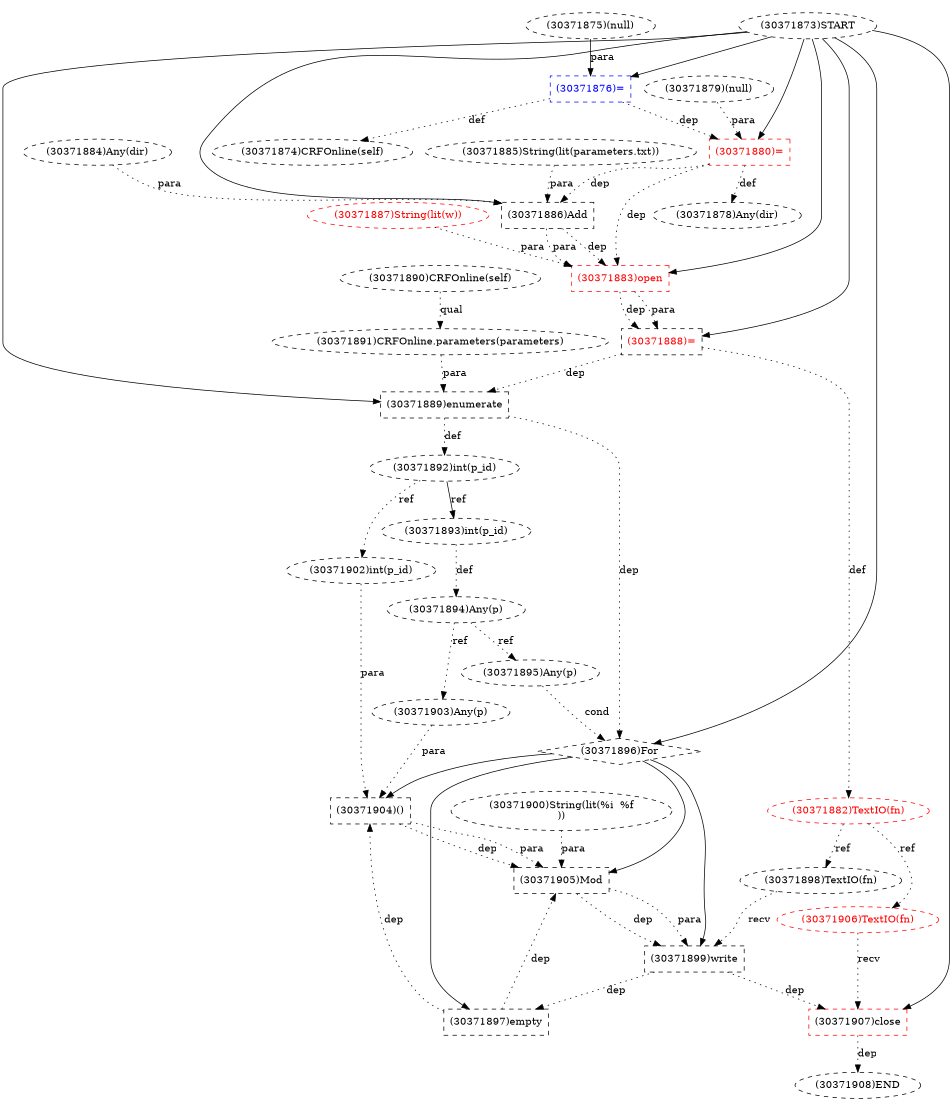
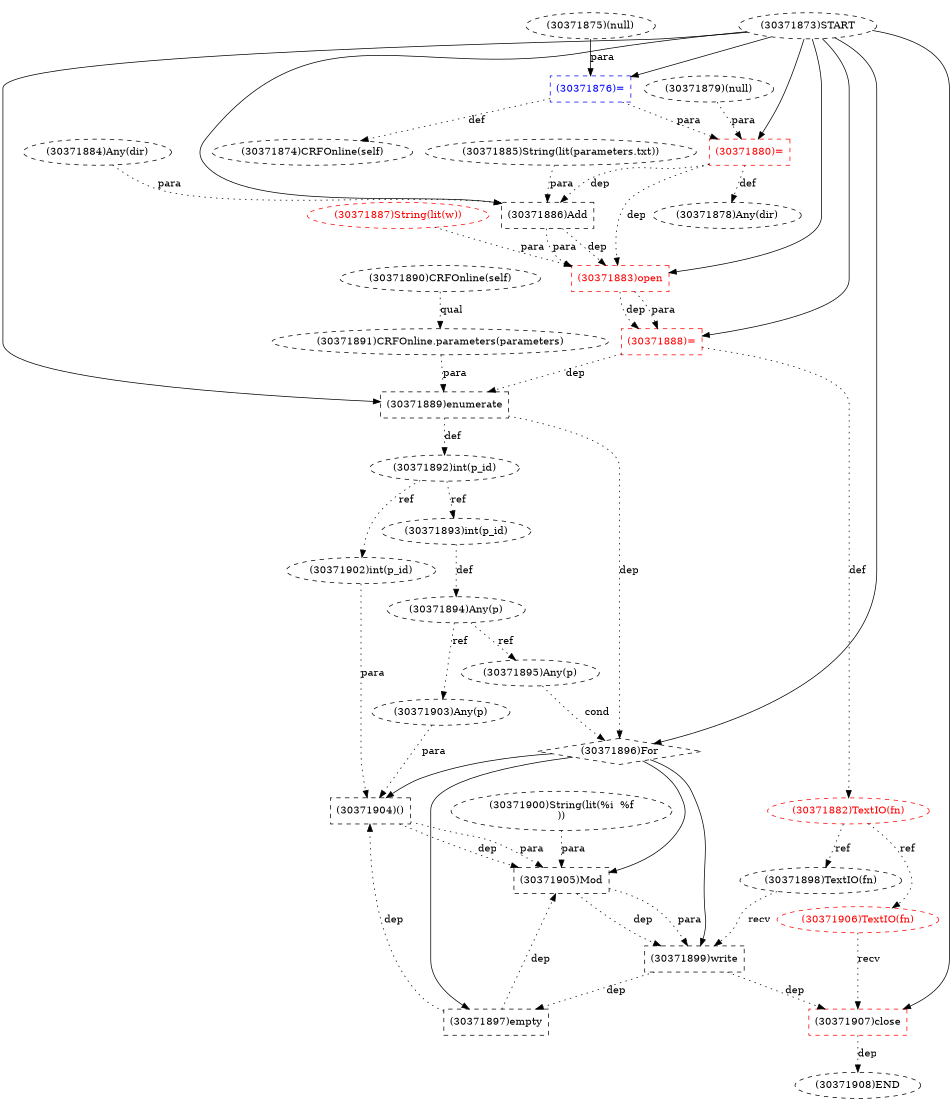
  digraph {
    node [shape=ellipse style=dashed]
    edge [style=dotted]
    n1 [label="(30371902)int(p_id)"]
    n2 [label="(30371904)()" shape=box]
    n3 [label="(30371905)Mod" shape=box]
    n4 [label="(30371903)Any(p)"]
    n5 [color=blue fontcolor=blue label="(30371876)=" shape=box]
    n6 [color=red fontcolor=red label="(30371880)=" shape=box]
    n7 [label="(30371874)CRFOnline(self)"]
    n8 [label="(30371886)Add" shape=box]
    n9 [label="(30371878)Any(dir)"]
    n10 [color=red fontcolor=red label="(30371883)open" shape=box]
    n11 [label="(30371885)String(lit(parameters.txt))"]
-   n12 [color=black fontcolor=red label="(30371888)=" shape=box]
+   n12 [color=red fontcolor=red label="(30371888)=" shape=box]
    n13 [label="(30371892)int(p_id)"]
    n14 [label="(30371893)int(p_id)"]
    n15 [label="(30371894)Any(p)"]
    n16 [label="(30371875)(null)"]
    n17 [label="(30371889)enumerate" shape=box]
    n18 [label="(30371896)For" shape=diamond]
    n19 [label="(30371899)write" shape=box]
    n20 [label="(30371897)empty" shape=box]
    n21 [label="(30371891)CRFOnline.parameters(parameters)"]
    n22 [label="(30371895)Any(p)"]
    n23 [color=red fontcolor=red label="(30371906)TextIO(fn)"]
    n24 [color=red fontcolor=black label="(30371907)close" shape=box]
    n25 [label="(30371908)END" shape=""]
    n26 [label="(30371900)String(lit(%i	%f\n))"]
    n27 [color=red fontcolor=red label="(30371882)TextIO(fn)"]
    n28 [label="(30371898)TextIO(fn)"]
    n29 [label="(30371879)(null)"]
    n30 [label="(30371873)START" shape=""]
    n31 [label="(30371890)CRFOnline(self)"]
    n32 [label="(30371884)Any(dir)"]
    n33 [color=red fontcolor=red label="(30371887)String(lit(w))"]
    n1 -> n2 [label=para]
    n2 -> n3 [label=dep]
    n2 -> n3 [label=para]
    n3 -> n19 [label=dep]
    n3 -> n19 [label=para]
    n4 -> n2 [label=para]
-   n5 -> n6 [label=dep]
+   n5 -> n6 [label=para]
    n5 -> n7 [label=def]
    n6 -> n8 [label=dep]
    n6 -> n9 [label=def]
    n6 -> n10 [label=dep]
    n8 -> n10 [label=dep]
    n8 -> n10 [label=para]
    n10 -> n12 [label=dep]
    n10 -> n12 [label=para]
    n11 -> n8 [label=para]
    n12 -> n17 [label=dep]
    n12 -> n27 [label=def]
    n13 -> n1 [label=ref]
-   n13 -> n14 [label=ref style=solid]
+   n13 -> n14 [label=ref]
    n14 -> n15 [label=def]
    n15 -> n4 [label=ref]
    n15 -> n22 [label=ref]
    n16 -> n5 [label=para style=solid]
    n17 -> n13 [label=def]
    n17 -> n18 [label=dep]
    n18 -> n2 [style=solid]
    n18 -> n3 [style=solid]
    n18 -> n19 [style=solid]
    n18 -> n20 [style=solid]
    n19 -> n20 [label=dep]
    n19 -> n24 [label=dep]
    n20 -> n2 [label=dep]
    n20 -> n3 [label=dep]
    n21 -> n17 [label=para]
    n22 -> n18 [label=cond]
    n23 -> n24 [label=recv]
    n24 -> n25 [label=dep]
    n26 -> n3 [label=para]
    n27 -> n23 [label=ref]
    n27 -> n28 [label=ref]
    n28 -> n19 [label=recv]
    n29 -> n6 [label=para]
    n30 -> n5 [style=solid]
    n30 -> n6 [style=solid]
    n30 -> n8 [style=solid]
    n30 -> n10 [style=solid]
    n30 -> n12 [style=solid]
    n30 -> n17 [style=solid]
    n30 -> n18 [style=solid]
    n30 -> n24 [style=solid]
    n31 -> n21 [label=qual]
    n32 -> n8 [label=para]
    n33 -> n10 [label=para]
  }
